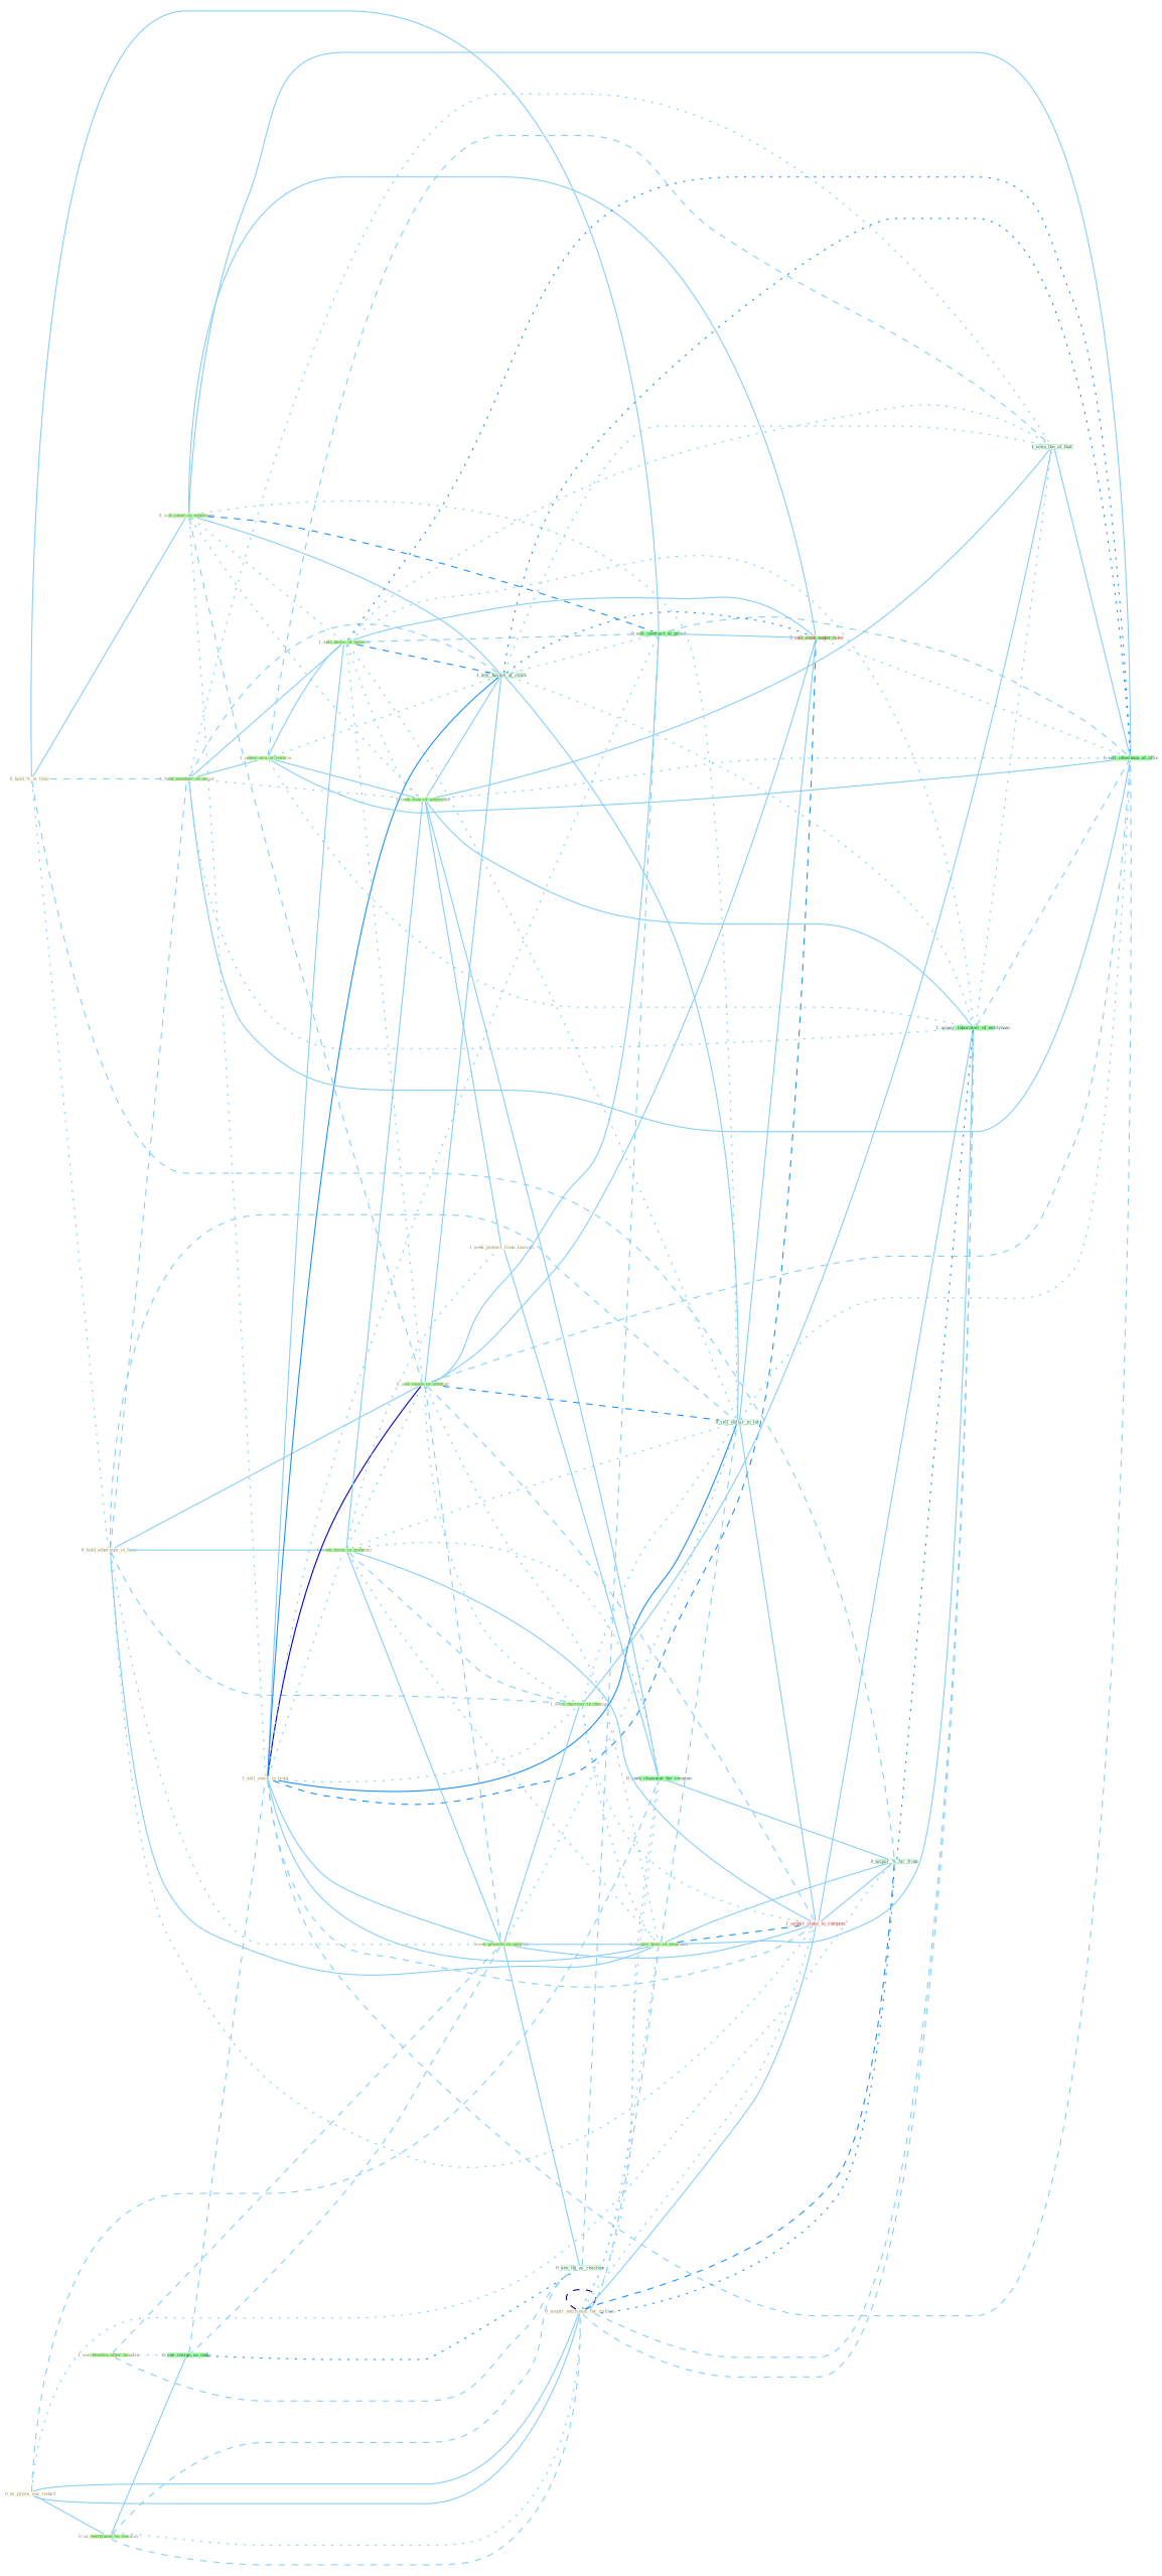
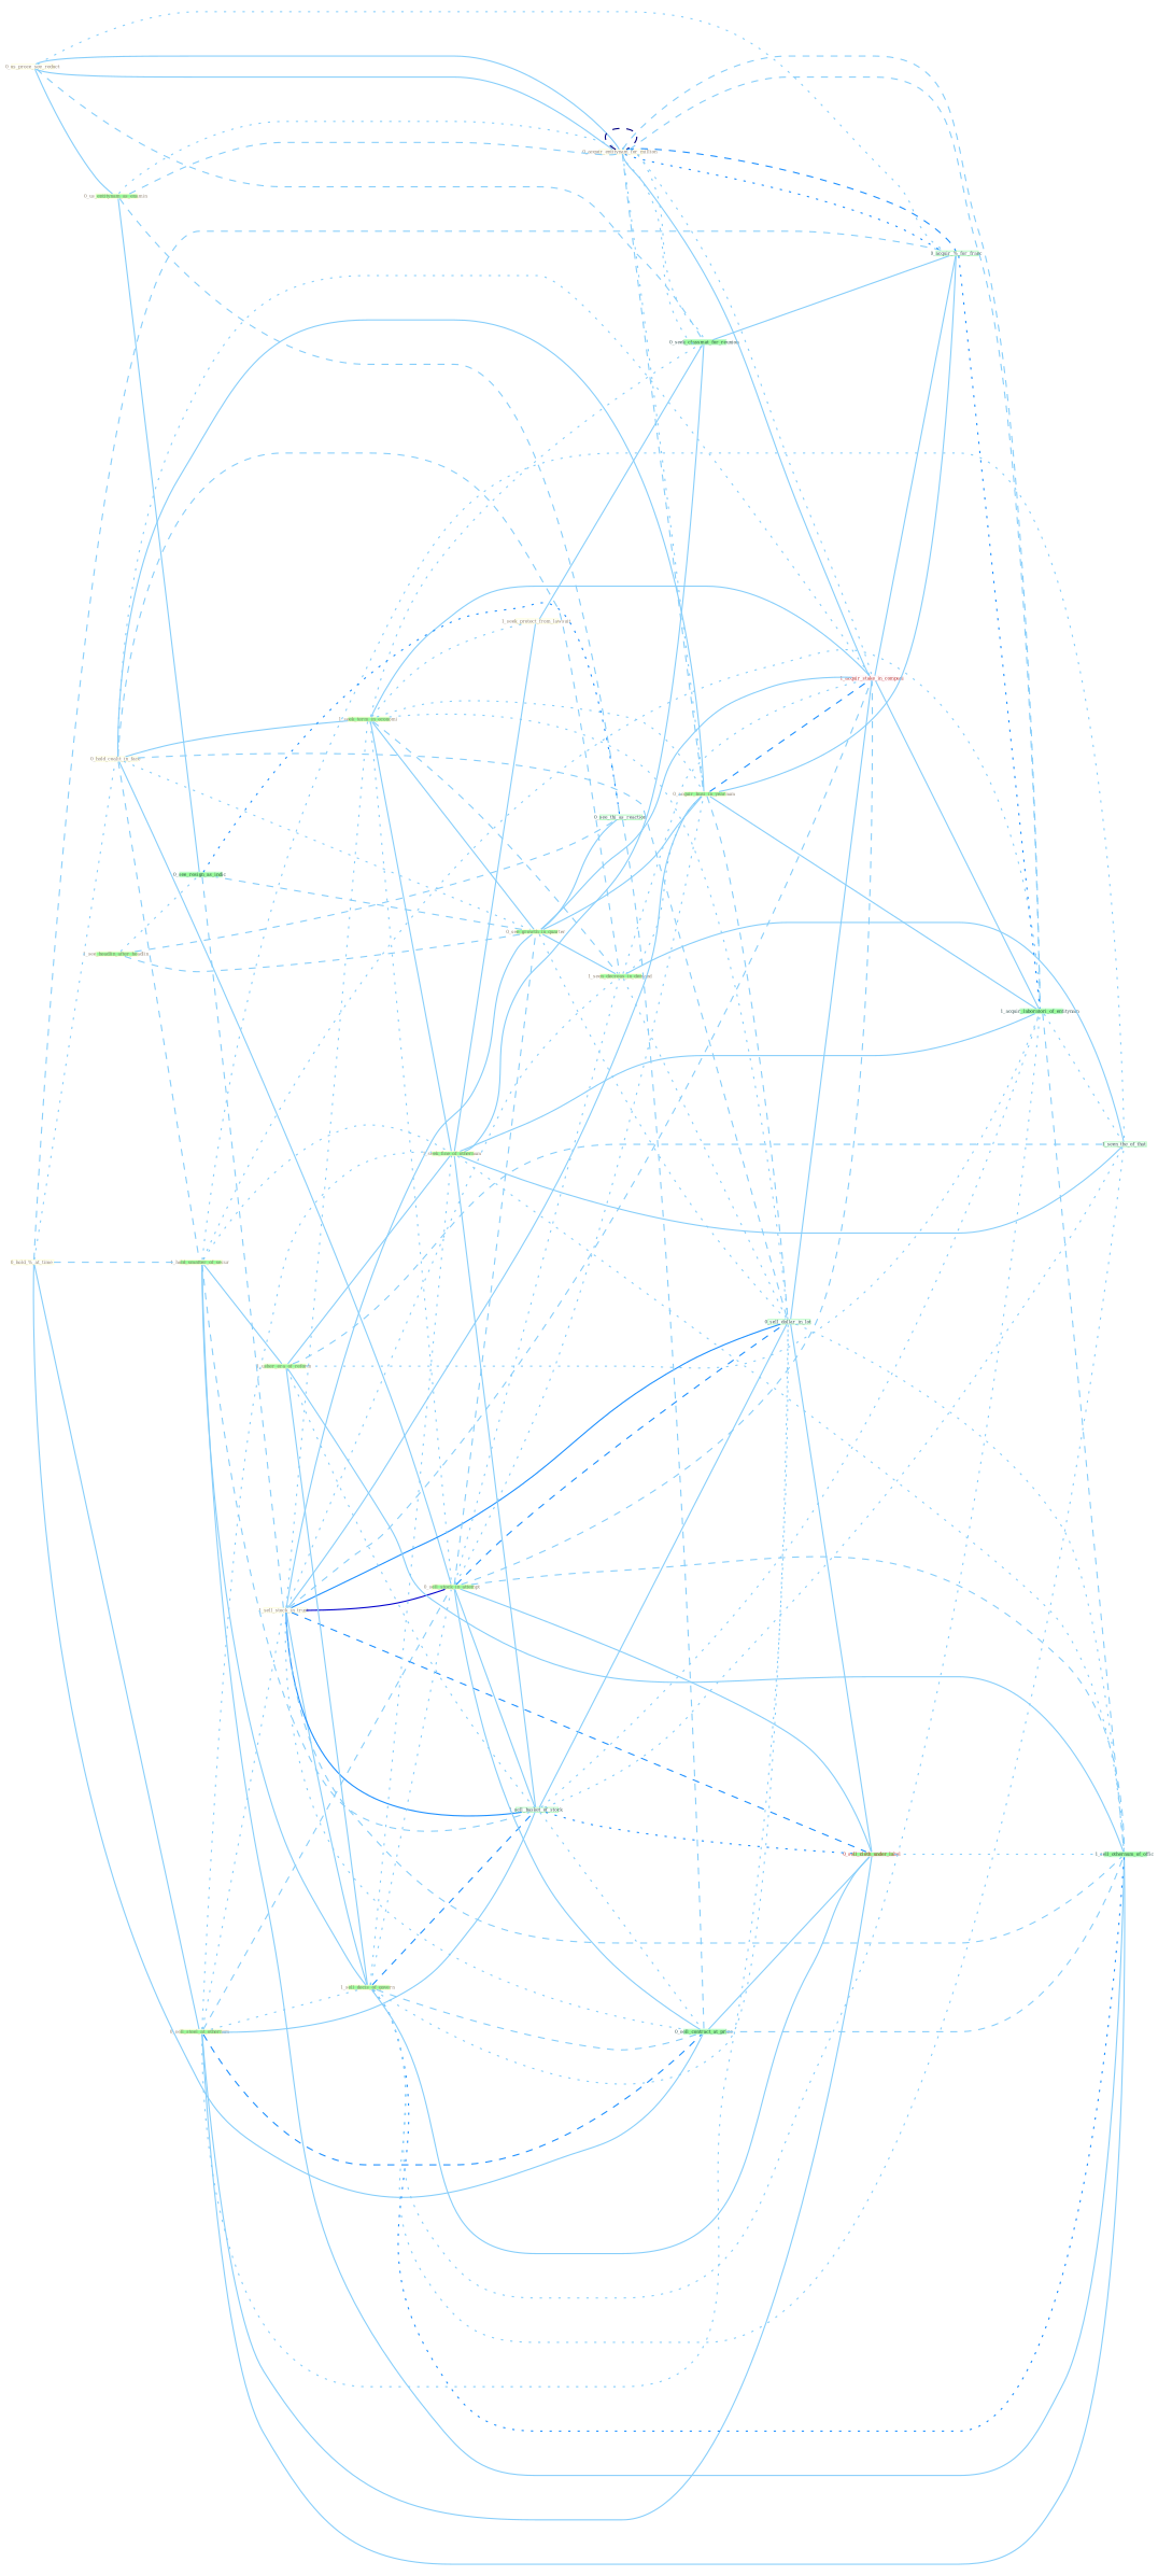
  graph {
    rankdir=LR
    node [color="#ffffe0" fillcolor=palegreen fixedsize=true fontcolor="#8b7d6b" fontsize=4 shape=polygon style=filled]
    edge [color="#87cefa" style=solid w=1]
    n1 [fillcolor=white height=.06 label="0_us_proce_see_reduct" width=.5]
    "1_see_headlin_after_headlin " [height=.06 width=.5]
    "0_hold_%_at_time " [fillcolor=white height=.06 width=.5]
-   "0_hold_coalit_in_face " [fillcolor=white height=.06 width=.5 label="0_hold_othernum_in_face"]
+   "0_hold_coalit_in_face " [fillcolor=white height=.06 width=.5]
    "0_sell_steel_at_othernum " [height=.06 width=.5]
    "0_us_entitynam_as_examin " [height=.06 width=.5]
    "1_sell_stock_in_trust " [fillcolor=white height=.06 width=.5]
    "1_seek_term_in_economi " [height=.06 width=.5]
    "1_hold_smatter_of_secur " [height=.06 width=.5]
    "1_usher_era_of_reform " [height=.06 width=.5]
    "1_sell_decis_of_govern " [height=.06 width=.5]
    "1_seek_fine_of_othernum " [height=.06 width=.5]
    "0_acquir_entitynam_for_million " [fillcolor=white height=.06 width=.5]
    "0_sell_stock_in_attempt " [height=.06 width=.5]
    "0_see_growth_in_quarter " [height=.06 width=.5]
    "1_seen_decreas_in_demand " [height=.06 width=.5]
    "1_seek_protect_from_lawsuit " [fillcolor=white height=.06 width=.5]
    "0_acquir_busi_in_yearnum " [height=.06 width=.5]
    "1_acquir_stake_in_compani " [color="#fff0f5" fillcolor=white fontcolor="#b22222" height=.06 width=.5]
-   "0_sell_cloth_under_label " [color="#fff0f5" fontcolor="#b22222" height=.06 width=.5 label="5_sell_cloth_under_label"]
+   "0_sell_cloth_under_label " [color="#fff0f5" fontcolor="#b22222" height=.06 width=.5]
    "0_seek_classmat_for_reunion " [color="#BDFCC9" fontcolor="#2f4f4f" height=.06 width=.5]
    "0_acquir_%_for_franc " [color="#BDFCC9" fillcolor=white fontcolor="#2f4f4f" height=.06 width=.5]
    "0_see_resign_as_indic " [color="#BDFCC9" fontcolor="#2f4f4f" height=.06 width=.5]
    "0_see_thi_as_reaction " [color="#BDFCC9" fillcolor=white fontcolor="#2f4f4f" height=.06 width=.5]
    "0_sell_contract_at_price " [color="#BDFCC9" fontcolor="#2f4f4f" height=.06 width=.5]
    "0_sell_dollar_in_lot " [color="#BDFCC9" fillcolor=white fontcolor="#2f4f4f" height=.06 width=.5]
    "1_sell_basket_of_stock " [color="#BDFCC9" fillcolor=white fontcolor="#2f4f4f" height=.06 width=.5]
    "1_sell_othernum_of_offic " [color="#BDFCC9" fontcolor="#2f4f4f" height=.06 width=.5]
    "1_acquir_laboratori_of_entitynam " [color="#BDFCC9" fontcolor="#2f4f4f" height=.06 width=.5]
    "1_seen_the_of_that " [color="#BDFCC9" fillcolor=white fontcolor="#2f4f4f" height=.06 width=.5]
    subgraph sub_1 {
      n1
      "1_see_headlin_after_headlin "
      "0_hold_%_at_time "
      "0_hold_coalit_in_face "
      "0_sell_steel_at_othernum "
      "0_us_entitynam_as_examin "
      "1_sell_stock_in_trust "
      "1_seek_term_in_economi "
      "1_hold_smatter_of_secur "
      "1_usher_era_of_reform "
      "1_sell_decis_of_govern "
      "1_seek_fine_of_othernum "
      "0_acquir_entitynam_for_million "
      "0_sell_stock_in_attempt "
      "0_see_growth_in_quarter "
      "1_seen_decreas_in_demand "
      "1_seek_protect_from_lawsuit "
      "0_acquir_busi_in_yearnum "
    }
    subgraph sub_2 {
      "1_acquir_stake_in_compani "
      "0_sell_cloth_under_label "
    }
    n1 -- "0_us_entitynam_as_examin "
    n1 -- "0_acquir_entitynam_for_million "
    n1 -- "0_acquir_entitynam_for_million "
    n1 -- "0_seek_classmat_for_reunion " [style=dashed]
    n1 -- "0_acquir_%_for_franc " [style=dotted]
    "1_see_headlin_after_headlin " -- "0_see_growth_in_quarter " [style=dashed]
    "1_see_headlin_after_headlin " -- "0_see_resign_as_indic " [style=dotted]
    "1_see_headlin_after_headlin " -- "0_see_thi_as_reaction " [style=dashed]
    "0_hold_%_at_time " -- "0_hold_coalit_in_face " [style=dotted]
    "0_hold_%_at_time " -- "0_sell_steel_at_othernum "
    "0_hold_%_at_time " -- "1_hold_smatter_of_secur " [style=dashed]
    "0_hold_%_at_time " -- "0_acquir_%_for_franc " [style=dashed]
    "0_hold_%_at_time " -- "0_sell_contract_at_price "
    "0_hold_coalit_in_face " -- "1_seek_term_in_economi "
    "0_hold_coalit_in_face " -- "1_hold_smatter_of_secur " [style=dashed]
    "0_hold_coalit_in_face " -- "0_sell_stock_in_attempt "
    "0_hold_coalit_in_face " -- "0_see_growth_in_quarter " [style=dotted]
    "0_hold_coalit_in_face " -- "1_seen_decreas_in_demand " [style=dashed]
    "0_hold_coalit_in_face " -- "0_acquir_busi_in_yearnum "
    "0_hold_coalit_in_face " -- "1_acquir_stake_in_compani " [style=dotted]
    "0_hold_coalit_in_face " -- "0_sell_dollar_in_lot " [style=dashed]
    "0_sell_steel_at_othernum " -- "1_sell_stock_in_trust " [style=dotted]
    "0_sell_steel_at_othernum " -- "1_sell_decis_of_govern " [style=dotted]
    "0_sell_steel_at_othernum " -- "1_seek_fine_of_othernum " [style=dotted]
    "0_sell_steel_at_othernum " -- "0_sell_stock_in_attempt " [style=dashed]
    "0_sell_steel_at_othernum " -- "0_sell_cloth_under_label "
    "0_sell_steel_at_othernum " -- "0_sell_contract_at_price " [color="#1e90ff" style=dashed w=2]
    "0_sell_steel_at_othernum " -- "0_sell_dollar_in_lot " [style=dotted]
    "0_sell_steel_at_othernum " -- "1_sell_basket_of_stock "
    "0_sell_steel_at_othernum " -- "1_sell_othernum_of_offic "
    "0_us_entitynam_as_examin " -- "0_acquir_entitynam_for_million " [style=dashed]
    "0_us_entitynam_as_examin " -- "0_acquir_entitynam_for_million " [style=dotted]
    "0_us_entitynam_as_examin " -- "0_see_resign_as_indic "
    "0_us_entitynam_as_examin " -- "0_see_thi_as_reaction " [style=dashed]
    "1_sell_stock_in_trust " -- "1_seek_term_in_economi " [style=dotted]
    "1_sell_stock_in_trust " -- "1_sell_decis_of_govern "
    "1_sell_stock_in_trust " -- "0_sell_stock_in_attempt " [color="#0000cd" w=3]
    "1_sell_stock_in_trust " -- "0_see_growth_in_quarter "
    "1_sell_stock_in_trust " -- "1_seen_decreas_in_demand " [style=dotted]
    "1_sell_stock_in_trust " -- "0_acquir_busi_in_yearnum "
    "1_sell_stock_in_trust " -- "1_acquir_stake_in_compani " [style=dashed]
    "1_sell_stock_in_trust " -- "0_sell_cloth_under_label " [color="#1e90ff" style=dashed]
    "1_sell_stock_in_trust " -- "0_sell_contract_at_price " [style=dotted]
    "1_sell_stock_in_trust " -- "0_sell_dollar_in_lot " [color="#1e90ff" w=2]
    "1_sell_stock_in_trust " -- "1_sell_basket_of_stock " [color="#1e90ff"]
    "1_sell_stock_in_trust " -- "1_sell_othernum_of_offic " [style=dashed]
    "1_seek_term_in_economi " -- "1_seek_fine_of_othernum "
    "1_seek_term_in_economi " -- "0_sell_stock_in_attempt " [style=dotted]
    "1_seek_term_in_economi " -- "0_see_growth_in_quarter "
    "1_seek_term_in_economi " -- "1_seen_decreas_in_demand " [style=dashed]
    "1_seek_term_in_economi " -- "1_seek_protect_from_lawsuit " [style=dotted]
    "1_seek_term_in_economi " -- "0_acquir_busi_in_yearnum " [style=dotted]
    "1_seek_term_in_economi " -- "1_acquir_stake_in_compani "
    "1_seek_term_in_economi " -- "0_seek_classmat_for_reunion " [style=dotted]
    "1_seek_term_in_economi " -- "0_sell_dollar_in_lot " [style=dotted]
    "1_hold_smatter_of_secur " -- "1_usher_era_of_reform "
    "1_hold_smatter_of_secur " -- "1_sell_decis_of_govern "
    "1_hold_smatter_of_secur " -- "1_seek_fine_of_othernum " [style=dotted]
    "1_hold_smatter_of_secur " -- "1_sell_basket_of_stock " [style=dashed]
    "1_hold_smatter_of_secur " -- "1_sell_othernum_of_offic "
    "1_hold_smatter_of_secur " -- "1_acquir_laboratori_of_entitynam " [style=dotted]
    "1_hold_smatter_of_secur " -- "1_seen_the_of_that " [style=dotted]
    "1_usher_era_of_reform " -- "1_sell_decis_of_govern "
    "1_usher_era_of_reform " -- "1_seek_fine_of_othernum "
    "1_usher_era_of_reform " -- "1_sell_basket_of_stock " [style=dotted]
    "1_usher_era_of_reform " -- "1_sell_othernum_of_offic "
    "1_usher_era_of_reform " -- "1_acquir_laboratori_of_entitynam " [style=dotted]
    "1_usher_era_of_reform " -- "1_seen_the_of_that " [style=dashed]
    "1_sell_decis_of_govern " -- "1_seek_fine_of_othernum " [style=dotted]
    "1_sell_decis_of_govern " -- "0_sell_stock_in_attempt " [style=dotted]
    "1_sell_decis_of_govern " -- "0_sell_cloth_under_label "
    "1_sell_decis_of_govern " -- "0_sell_contract_at_price " [style=dashed]
    "1_sell_decis_of_govern " -- "0_sell_dollar_in_lot " [style=dotted]
    "1_sell_decis_of_govern " -- "1_sell_basket_of_stock " [color="#1e90ff" style=dashed w=2]
    "1_sell_decis_of_govern " -- "1_sell_othernum_of_offic " [color="#1e90ff" style=dotted w=2]
    "1_sell_decis_of_govern " -- "1_acquir_laboratori_of_entitynam " [style=dotted]
    "1_sell_decis_of_govern " -- "1_seen_the_of_that " [style=dotted]
    "1_seek_fine_of_othernum " -- "1_seek_protect_from_lawsuit "
    "1_seek_fine_of_othernum " -- "0_seek_classmat_for_reunion "
    "1_seek_fine_of_othernum " -- "1_sell_basket_of_stock "
    "1_seek_fine_of_othernum " -- "1_sell_othernum_of_offic " [style=dotted]
    "1_seek_fine_of_othernum " -- "1_acquir_laboratori_of_entitynam "
    "1_seek_fine_of_othernum " -- "1_seen_the_of_that "
    "0_acquir_entitynam_for_million " -- "0_acquir_entitynam_for_million " [color="#000080" style=dashed w=4]
    "0_acquir_entitynam_for_million " -- "0_acquir_busi_in_yearnum " [style=dashed]
    "0_acquir_entitynam_for_million " -- "0_acquir_busi_in_yearnum " [style=dotted]
    "0_acquir_entitynam_for_million " -- "1_acquir_stake_in_compani "
    "0_acquir_entitynam_for_million " -- "1_acquir_stake_in_compani " [style=dotted]
    "0_acquir_entitynam_for_million " -- "0_seek_classmat_for_reunion " [style=dotted]
    "0_acquir_entitynam_for_million " -- "0_seek_classmat_for_reunion " [style=dotted]
    "0_acquir_entitynam_for_million " -- "0_acquir_%_for_franc " [color="#1e90ff" style=dotted w=2]
    "0_acquir_entitynam_for_million " -- "0_acquir_%_for_franc " [color="#1e90ff" style=dashed w=2]
    "0_acquir_entitynam_for_million " -- "1_acquir_laboratori_of_entitynam " [style=dashed]
    "0_acquir_entitynam_for_million " -- "1_acquir_laboratori_of_entitynam " [style=dashed]
    "0_sell_stock_in_attempt " -- "0_see_growth_in_quarter " [style=dashed]
    "0_sell_stock_in_attempt " -- "1_seen_decreas_in_demand " [style=dotted]
    "0_sell_stock_in_attempt " -- "0_acquir_busi_in_yearnum " [style=dotted]
    "0_sell_stock_in_attempt " -- "1_acquir_stake_in_compani " [style=dashed]
    "0_sell_stock_in_attempt " -- "0_sell_cloth_under_label "
    "0_sell_stock_in_attempt " -- "0_sell_contract_at_price "
    "0_sell_stock_in_attempt " -- "0_sell_dollar_in_lot " [color="#1e90ff" style=dashed w=2]
    "0_sell_stock_in_attempt " -- "1_sell_basket_of_stock "
    "0_sell_stock_in_attempt " -- "1_sell_othernum_of_offic " [style=dashed]
    "0_see_growth_in_quarter " -- "1_seen_decreas_in_demand "
    "0_see_growth_in_quarter " -- "0_acquir_busi_in_yearnum "
    "0_see_growth_in_quarter " -- "1_acquir_stake_in_compani "
    "0_see_growth_in_quarter " -- "0_see_resign_as_indic " [style=dashed]
    "0_see_growth_in_quarter " -- "0_see_thi_as_reaction "
    "0_see_growth_in_quarter " -- "0_sell_dollar_in_lot " [style=dotted]
    "1_seen_decreas_in_demand " -- "0_acquir_busi_in_yearnum " [style=dotted]
    "1_seen_decreas_in_demand " -- "1_acquir_stake_in_compani " [style=dotted]
    "1_seen_decreas_in_demand " -- "0_sell_dollar_in_lot " [style=dotted]
    "1_seen_decreas_in_demand " -- "1_seen_the_of_that "
    "1_seek_protect_from_lawsuit " -- "0_seek_classmat_for_reunion "
    "0_acquir_busi_in_yearnum " -- "1_acquir_stake_in_compani " [color="#1e90ff" style=dashed w=2]
    "0_acquir_busi_in_yearnum " -- "0_acquir_%_for_franc "
    "0_acquir_busi_in_yearnum " -- "0_sell_dollar_in_lot " [style=dashed]
    "0_acquir_busi_in_yearnum " -- "1_acquir_laboratori_of_entitynam "
    "1_acquir_stake_in_compani " -- "0_acquir_%_for_franc "
    "1_acquir_stake_in_compani " -- "1_acquir_laboratori_of_entitynam "
    "0_sell_cloth_under_label " -- "1_sell_othernum_of_offic " [style=dotted]
    "0_seek_classmat_for_reunion " -- "0_acquir_%_for_franc "
    "0_acquir_%_for_franc " -- "1_acquir_laboratori_of_entitynam " [color="#1e90ff" style=dotted]
    "0_see_resign_as_indic " -- "1_sell_stock_in_trust " [style=dashed]
    "0_see_resign_as_indic " -- "0_see_thi_as_reaction " [color="#1e90ff" style=dotted w=2]
    "0_see_thi_as_reaction " -- "0_sell_contract_at_price " [style=dashed]
    "0_sell_contract_at_price " -- "0_sell_cloth_under_label "
    "0_sell_contract_at_price " -- "1_sell_othernum_of_offic " [style=dashed]
    "0_sell_dollar_in_lot " -- "1_acquir_stake_in_compani "
    "0_sell_dollar_in_lot " -- "0_sell_cloth_under_label "
    "0_sell_dollar_in_lot " -- "1_sell_othernum_of_offic " [style=dotted]
    "1_sell_basket_of_stock " -- "0_sell_cloth_under_label " [color="#1e90ff" style=dotted]
    "1_sell_basket_of_stock " -- "0_sell_contract_at_price " [style=dotted]
    "1_sell_basket_of_stock " -- "0_sell_dollar_in_lot "
-   "1_sell_basket_of_stock " -- "1_sell_othernum_of_offic " [color="#1e90ff" style=dotted w=2]
    "1_sell_basket_of_stock " -- "1_acquir_laboratori_of_entitynam " [style=dotted]
    "1_sell_basket_of_stock " -- "1_seen_the_of_that " [style=dotted]
    "1_acquir_laboratori_of_entitynam " -- "1_sell_othernum_of_offic " [style=dashed]
    "1_acquir_laboratori_of_entitynam " -- "1_seen_the_of_that " [style=dotted]
-   "1_seen_the_of_that " -- "1_sell_othernum_of_offic "
  }
